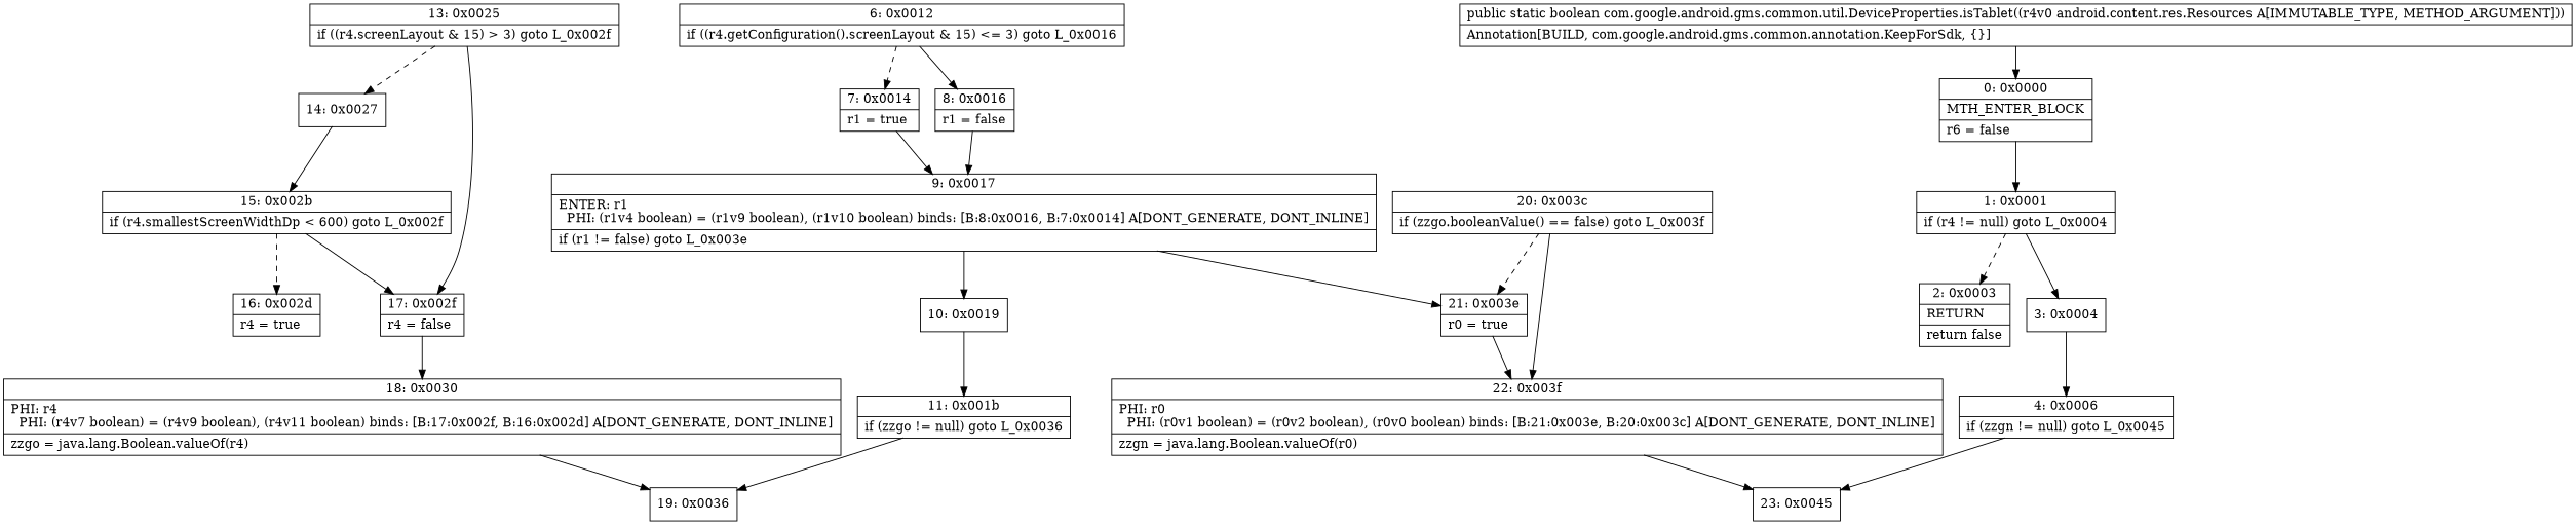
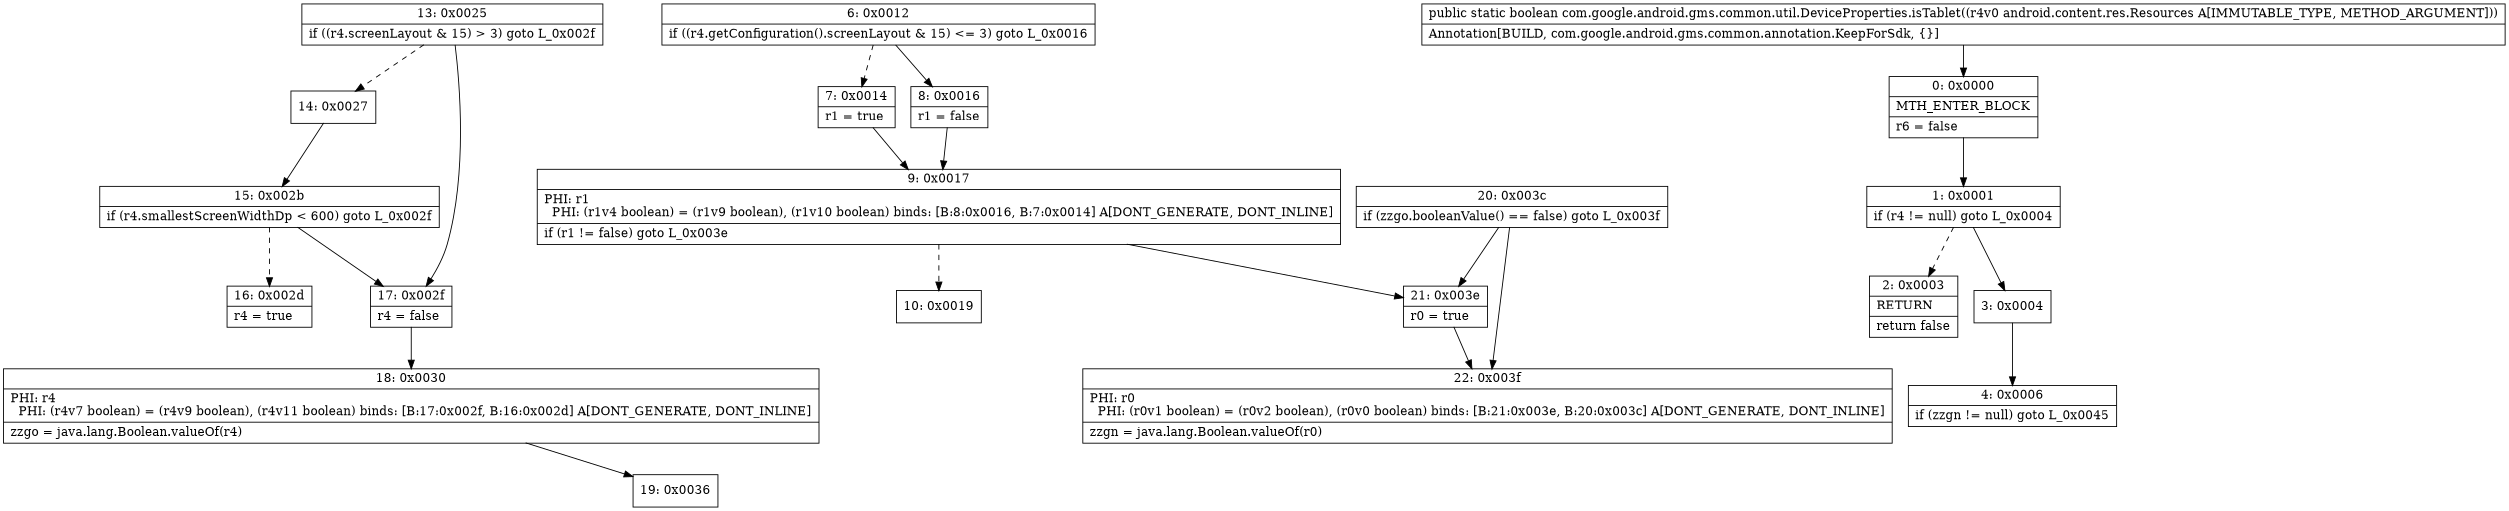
  digraph {
    node [shape=record]
    n1 [label="{0\:\ 0x0000|MTH_ENTER_BLOCK\l|r6 = false\l}"]
    n2 [label="{1\:\ 0x0001|if (r4 != null) goto L_0x0004\l}"]
    n3 [label="{2\:\ 0x0003|RETURN\l|return false\l}"]
    n4 [label="{3\:\ 0x0004}"]
    n5 [label="{4\:\ 0x0006|if (zzgn != null) goto L_0x0045\l}"]
-   n6 [label="{23\:\ 0x0045}"]
    n7 [label="{6\:\ 0x0012|if ((r4.getConfiguration().screenLayout & 15) \<= 3) goto L_0x0016\l}"]
    n8 [label="{7\:\ 0x0014|r1 = true\l}"]
    n9 [label="{8\:\ 0x0016|r1 = false\l}"]
-   n10 [label="{9\:\ 0x0017|ENTER: r1 \l  PHI: (r1v4 boolean) = (r1v9 boolean), (r1v10 boolean) binds: [B:8:0x0016, B:7:0x0014] A[DONT_GENERATE, DONT_INLINE]\l|if (r1 != false) goto L_0x003e\l}"]
+   n10 [label="{9\:\ 0x0017|PHI: r1 \l  PHI: (r1v4 boolean) = (r1v9 boolean), (r1v10 boolean) binds: [B:8:0x0016, B:7:0x0014] A[DONT_GENERATE, DONT_INLINE]\l|if (r1 != false) goto L_0x003e\l}"]
    n11 [label="{10\:\ 0x0019}"]
    n12 [label="{21\:\ 0x003e|r0 = true\l}"]
-   n13 [label="{11\:\ 0x001b|if (zzgo != null) goto L_0x0036\l}"]
    n14 [label="{22\:\ 0x003f|PHI: r0 \l  PHI: (r0v1 boolean) = (r0v2 boolean), (r0v0 boolean) binds: [B:21:0x003e, B:20:0x003c] A[DONT_GENERATE, DONT_INLINE]\l|zzgn = java.lang.Boolean.valueOf(r0)\l}"]
    n15 [label="{19\:\ 0x0036}"]
    n16 [label="{13\:\ 0x0025|if ((r4.screenLayout & 15) \> 3) goto L_0x002f\l}"]
    n17 [label="{14\:\ 0x0027}"]
    n18 [label="{17\:\ 0x002f|r4 = false\l}"]
    n19 [label="{15\:\ 0x002b|if (r4.smallestScreenWidthDp \< 600) goto L_0x002f\l}"]
    n20 [label="{18\:\ 0x0030|PHI: r4 \l  PHI: (r4v7 boolean) = (r4v9 boolean), (r4v11 boolean) binds: [B:17:0x002f, B:16:0x002d] A[DONT_GENERATE, DONT_INLINE]\l|zzgo = java.lang.Boolean.valueOf(r4)\l}"]
    n21 [label="{16\:\ 0x002d|r4 = true\l}"]
    n22 [label="{20\:\ 0x003c|if (zzgo.booleanValue() == false) goto L_0x003f\l}"]
    n23 [label="{public static boolean com.google.android.gms.common.util.DeviceProperties.isTablet((r4v0 android.content.res.Resources A[IMMUTABLE_TYPE, METHOD_ARGUMENT]))  | Annotation[BUILD, com.google.android.gms.common.annotation.KeepForSdk, \{\}]\l}"]
    n1 -> n2
    n2 -> n3 [style=dashed]
    n2 -> n4
    n4 -> n5
-   n5 -> n6
    n7 -> n8 [style=dashed]
    n7 -> n9
    n8 -> n10
    n9 -> n10
-   n10 -> n11 [style=solid]
+   n10 -> n11 [style=dashed]
    n10 -> n12
-   n11 -> n13
    n12 -> n14
-   n13 -> n15
-   n14 -> n6
    n16 -> n17 [style=dashed]
    n16 -> n18
    n17 -> n19
    n18 -> n20
    n19 -> n18
    n19 -> n21 [style=dashed]
    n20 -> n15
-   n22 -> n12 [style=dashed]
+   n22 -> n12 [style=solid]
    n22 -> n14
    n23 -> n1
  }
